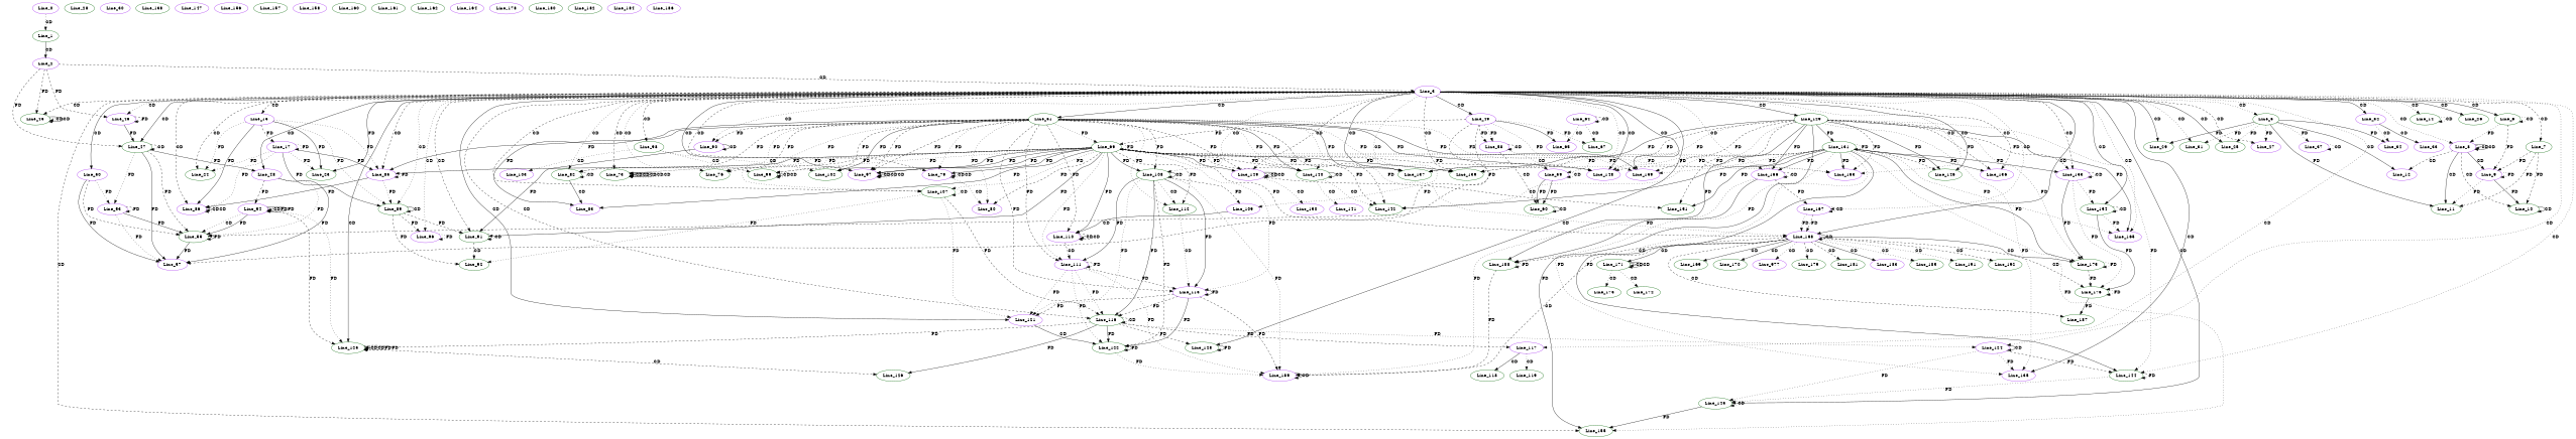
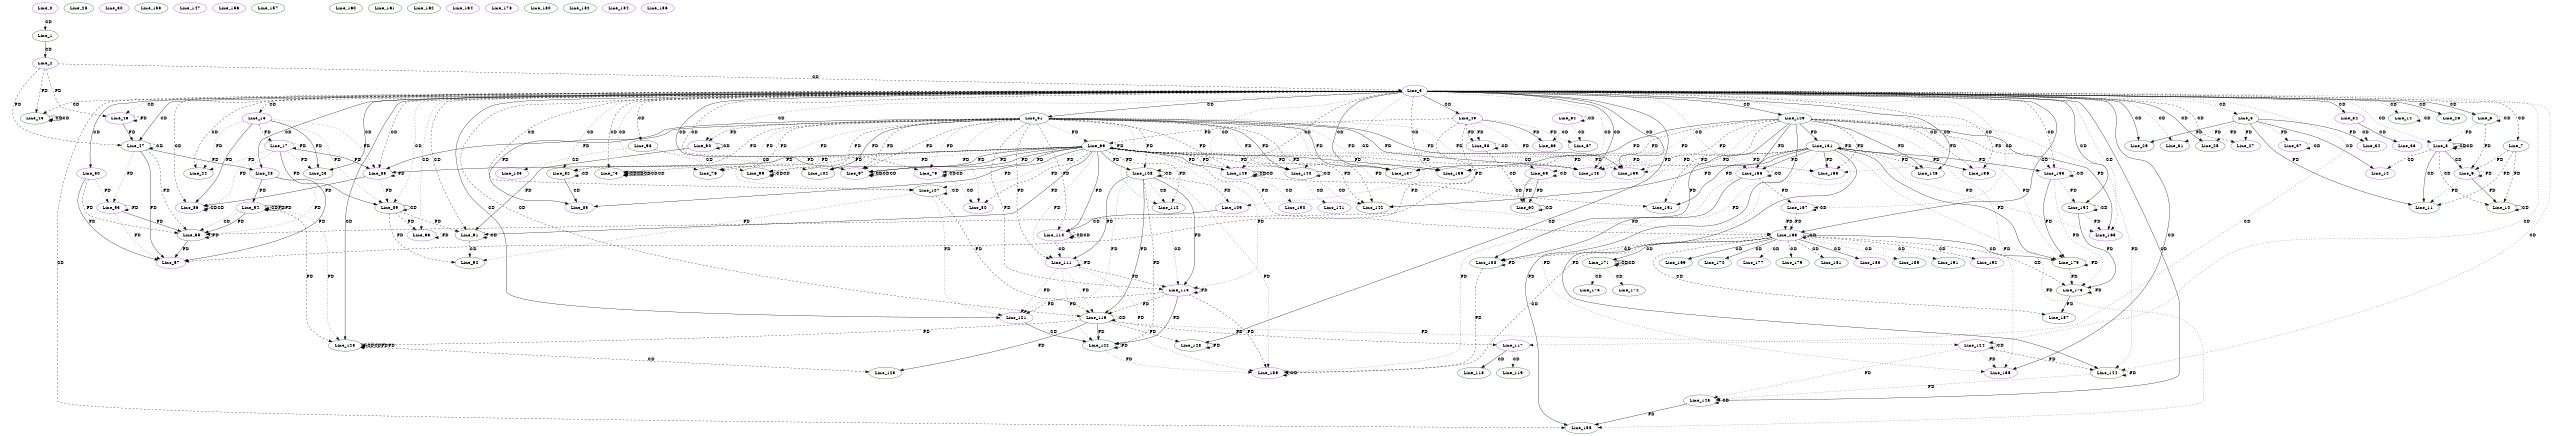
  digraph {
    node [color=darkgreen]
    edge [style=dotted]
    Line_0 [color=purple]
    Line_1
    Line_2 [color=purple]
    Line_3 [color=purple]
    Line_43
    Line_46 [color=purple]
    Line_47
    Line_5
    Line_6
    Line_7
    Line_8 [color=purple]
    Line_14
    Line_15 [color=purple]
    Line_23
    Line_24
    Line_25
    Line_26
    Line_27 [color=purple]
    Line_29
    Line_31
    Line_32 [color=purple]
    Line_48 [color=purple]
    Line_49 [color=purple]
    Line_50 [color=purple]
    Line_51
    Line_73
    Line_76
    Line_79 [color=purple]
    Line_82
    Line_85 [color=purple]
    Line_86 [color=purple]
    Line_89
    Line_90 [color=purple]
    Line_91
    Line_96 [color=purple]
    Line_97 [color=purple]
    Line_98
    Line_107
    Line_108
    Line_109 [color=purple]
    Line_116
    Line_117 [color=purple]
    Line_121 [color=purple]
    Line_124 [color=purple]
    Line_125
    Line_128
    Line_129
    Line_135 [color=purple]
    Line_136 [color=purple]
    Line_137
    Line_139
    Line_140
    Line_144
    Line_145
    Line_146
    Line_148 [color=purple]
    Line_149 [color=purple]
    Line_153 [color=purple]
    Line_154
    Line_155
    Line_159 [color=purple]
    Line_163 [color=purple]
    Line_165 [color=purple]
    Line_166 [color=purple]
    Line_167 [color=purple]
    Line_168 [color=purple]
    Line_53 [color=purple]
    Line_55
    Line_57 [color=purple]
    Line_11
    Line_12 [color=purple]
    Line_34 [color=purple]
    Line_37 [color=purple]
    Line_9 [color=purple]
    Line_10
    Line_17 [color=purple]
    Line_33 [color=purple]
    Line_54 [color=purple]
    Line_58 [color=purple]
    Line_59 [color=purple]
    Line_65 [color=purple]
    Line_67
    Line_69
    Line_80 [color=purple]
    Line_83 [color=purple]
    Line_99
    Line_102
    Line_110 [color=purple]
    Line_111 [color=purple]
    Line_112
    Line_113 [color=purple]
    Line_142
    Line_92
    Line_103 [color=purple]
    Line_122
    Line_189 [color=purple]
    Line_126
    Line_118
    Line_119
    Line_131
    Line_151
    Line_175
    Line_188
    Line_141 [color=purple]
    Line_150 [color=purple]
    Line_176
    Line_169
    Line_170
    Line_171
-   Line_177 [color=purple label=Line_977]
+   Line_177 [color=purple]
    Line_179
    Line_181
    Line_183 [color=purple]
    Line_185
    Line_187
    Line_191
-   Line_192
+   Line_192 [color=purple]
    Line_28
    Line_30 [color=purple]
    Line_60
    Line_64 [color=purple]
    Line_138
    Line_147 [color=purple]
    Line_156 [color=purple]
    Line_157
-   Line_158 [color=purple]
    Line_160
    Line_161
    Line_162
    Line_164 [color=purple]
    Line_172
    Line_173
    Line_178 [color=purple]
    Line_180
    Line_182
    Line_184 [color=purple]
    Line_186 [color=purple]
    Line_0 -> Line_1 [label=CD]
    Line_1 -> Line_2 [label=CD style=solid]
    Line_2 -> Line_3 [label=CD style=dashed]
    Line_2 -> Line_43 [label=FD style=dashed]
    Line_2 -> Line_46 [label=FD style=dashed]
    Line_2 -> Line_47 [label=FD style=dashed]
    Line_3 -> Line_43 [label=CD style=dashed]
    Line_3 -> Line_46 [label=CD]
    Line_3 -> Line_47 [label=CD style=solid]
    Line_3 -> Line_5 [label=CD]
    Line_3 -> Line_6 [label=CD style=solid]
    Line_3 -> Line_7 [label=CD style=dashed]
    Line_3 -> Line_8 [label=CD]
    Line_3 -> Line_14 [label=CD]
    Line_3 -> Line_15 [label=CD style=dashed]
-   Line_3 -> Line_23 [label=FD style=solid]
+   Line_3 -> Line_23 [label=CD style=solid]
    Line_3 -> Line_24 [label=CD style=dashed]
    Line_3 -> Line_25 [label=CD style=solid]
    Line_3 -> Line_26 [label=CD style=solid]
    Line_3 -> Line_27 [label=CD style=dashed]
    Line_3 -> Line_29 [label=CD style=solid]
    Line_3 -> Line_31 [label=CD]
    Line_3 -> Line_32 [label=CD style=solid]
    Line_3 -> Line_48 [label=CD style=solid]
    Line_3 -> Line_49 [label=CD style=solid]
    Line_3 -> Line_50 [label=CD style=solid]
    Line_3 -> Line_51 [label=CD style=solid]
    Line_3 -> Line_73 [label=CD style=dashed]
    Line_3 -> Line_76 [label=CD]
    Line_3 -> Line_79 [label=CD style=dashed]
    Line_3 -> Line_82 [label=CD]
    Line_3 -> Line_85 [label=CD style=dashed]
    Line_3 -> Line_86 [label=CD style=dashed]
    Line_3 -> Line_89 [label=CD]
    Line_3 -> Line_90 [label=CD]
    Line_3 -> Line_91 [label=CD style=dashed]
    Line_3 -> Line_96 [label=CD]
    Line_3 -> Line_97 [label=CD style=solid]
    Line_3 -> Line_98 [label=CD style=dashed]
    Line_3 -> Line_107 [label=CD style=dashed]
    Line_3 -> Line_108 [label=CD]
    Line_3 -> Line_109 [label=CD]
    Line_3 -> Line_116 [label=CD style=dashed]
    Line_3 -> Line_117 [label=CD]
    Line_3 -> Line_121 [label=CD style=solid]
    Line_3 -> Line_124 [label=CD]
    Line_3 -> Line_125 [label=CD style=solid]
    Line_3 -> Line_128 [label=CD style=solid]
    Line_3 -> Line_129 [label=CD style=solid]
    Line_3 -> Line_135 [label=CD style=solid]
    Line_3 -> Line_136 [label=CD style=dashed]
    Line_3 -> Line_137 [label=CD style=solid]
    Line_3 -> Line_139 [label=CD style=dashed]
    Line_3 -> Line_140 [label=CD]
    Line_3 -> Line_144 [label=CD]
    Line_3 -> Line_145 [label=CD style=solid]
    Line_3 -> Line_146 [label=CD style=solid]
    Line_3 -> Line_148 [label=CD style=solid]
    Line_3 -> Line_149 [label=CD style=dashed]
    Line_3 -> Line_153 [label=CD style=dashed]
    Line_3 -> Line_154 [label=CD style=solid]
    Line_3 -> Line_155 [label=CD style=dashed]
    Line_3 -> Line_159 [label=CD style=solid]
    Line_3 -> Line_163 [label=CD]
    Line_3 -> Line_165 [label=CD]
    Line_3 -> Line_166 [label=CD]
    Line_3 -> Line_167 [label=CD]
    Line_3 -> Line_168 [label=CD style=solid]
    Line_43 -> Line_43 [label=CD]
    Line_43 -> Line_43 [label=CD style=solid]
    Line_46 -> Line_46 [label=FD style=dashed]
    Line_46 -> Line_47 [label=FD style=solid]
    Line_47 -> Line_47 [label=CD style=dashed]
    Line_47 -> Line_48 [label=FD style=solid]
    Line_47 -> Line_53 [label=FD]
    Line_47 -> Line_55 [label=FD style=dashed]
    Line_47 -> Line_57 [label=FD style=solid]
    Line_5 -> Line_25 [label=FD]
    Line_5 -> Line_27 [label=FD]
    Line_5 -> Line_29 [label=FD style=solid]
    Line_5 -> Line_31 [label=FD]
    Line_5 -> Line_11 [label=FD style=solid]
    Line_5 -> Line_12 [label=CD style=solid]
    Line_5 -> Line_34 [label=FD style=solid]
    Line_5 -> Line_37 [label=FD]
    Line_6 -> Line_6 [label=CD]
    Line_6 -> Line_8 [label=FD]
    Line_6 -> Line_9 [label=FD style=dashed]
    Line_7 -> Line_11 [label=FD style=dashed]
    Line_7 -> Line_9 [label=FD style=dashed]
    Line_7 -> Line_10 [label=FD style=dashed]
    Line_8 -> Line_8 [label=CD style=dashed]
    Line_8 -> Line_8 [label=CD style=solid]
    Line_8 -> Line_11 [label=CD style=solid]
    Line_8 -> Line_12 [label=CD style=dashed]
    Line_8 -> Line_9 [label=CD style=solid]
    Line_8 -> Line_10 [label=CD style=dashed]
    Line_14 -> Line_14 [label=CD]
    Line_15 -> Line_23 [label=FD style=solid]
    Line_15 -> Line_24 [label=FD]
    Line_15 -> Line_85 [label=FD]
    Line_15 -> Line_86 [label=FD style=solid]
    Line_15 -> Line_89 [label=FD]
    Line_15 -> Line_17 [label=FD style=dashed]
    Line_32 -> Line_34 [label=CD]
    Line_32 -> Line_33 [label=CD style=solid]
    Line_48 -> Line_55 [label=FD]
    Line_48 -> Line_57 [label=FD style=solid]
-   Line_48 -> Line_54 [label=FD style=dashed]
+   Line_48 -> Line_54 [label=FD style=solid]
    Line_49 -> Line_55 [label=FD style=dashed]
    Line_49 -> Line_57 [label=FD style=dashed]
    Line_49 -> Line_58 [label=FD style=dashed]
    Line_49 -> Line_58 [label=FD]
    Line_49 -> Line_59 [label=FD]
    Line_49 -> Line_65 [label=FD style=solid]
    Line_49 -> Line_67 [label=FD]
    Line_49 -> Line_69 [label=FD style=dashed]
    Line_50 -> Line_53 [label=FD]
    Line_50 -> Line_55 [label=FD style=dashed]
    Line_50 -> Line_57 [label=FD style=solid]
    Line_51 -> Line_73 [label=FD]
    Line_51 -> Line_76 [label=FD style=dashed]
    Line_51 -> Line_79 [label=FD]
    Line_51 -> Line_82 [label=FD style=dashed]
    Line_51 -> Line_85 [label=FD style=solid]
    Line_51 -> Line_90 [label=FD style=dashed]
    Line_51 -> Line_97 [label=FD style=dashed]
    Line_51 -> Line_97 [label=FD style=dashed]
    Line_51 -> Line_107 [label=FD]
    Line_51 -> Line_108 [label=FD style=dashed]
    Line_51 -> Line_137 [label=FD style=solid]
    Line_51 -> Line_139 [label=FD]
    Line_51 -> Line_140 [label=FD]
    Line_51 -> Line_140 [label=FD style=solid]
    Line_51 -> Line_148 [label=FD style=solid]
    Line_51 -> Line_149 [label=FD style=dashed]
    Line_51 -> Line_159 [label=FD style=solid]
    Line_51 -> Line_163 [label=FD]
    Line_51 -> Line_168 [label=FD]
    Line_51 -> Line_69 [label=FD]
    Line_51 -> Line_80 [label=FD]
    Line_51 -> Line_83 [label=FD style=solid]
    Line_51 -> Line_99 [label=FD style=dashed]
    Line_51 -> Line_102 [label=FD style=solid]
    Line_51 -> Line_110 [label=FD style=dashed]
    Line_51 -> Line_111 [label=FD style=dashed]
    Line_51 -> Line_112 [label=FD]
    Line_51 -> Line_113 [label=FD style=dashed]
    Line_51 -> Line_142 [label=FD style=dashed]
    Line_73 -> Line_73 [label=CD style=solid]
    Line_73 -> Line_73 [label=CD]
    Line_73 -> Line_73 [label=CD style=solid]
    Line_73 -> Line_73 [label=CD style=solid]
    Line_73 -> Line_73 [label=CD]
    Line_79 -> Line_79 [label=CD]
    Line_79 -> Line_79 [label=CD]
    Line_79 -> Line_80 [label=CD]
    Line_82 -> Line_82 [label=CD style=dashed]
    Line_82 -> Line_83 [label=CD style=solid]
    Line_85 -> Line_85 [label=FD]
    Line_85 -> Line_86 [label=FD style=solid]
    Line_85 -> Line_89 [label=FD]
    Line_86 -> Line_86 [label=CD style=solid]
    Line_86 -> Line_86 [label=CD]
    Line_89 -> Line_89 [label=CD style=solid]
    Line_89 -> Line_91 [label=FD style=dashed]
    Line_89 -> Line_96 [label=FD style=dashed]
    Line_89 -> Line_92 [label=FD style=dashed]
    Line_90 -> Line_90 [label=CD style=solid]
    Line_90 -> Line_91 [label=FD style=solid]
    Line_91 -> Line_91 [label=CD style=dashed]
    Line_91 -> Line_92 [label=CD style=dashed]
    Line_96 -> Line_96 [label=FD]
    Line_97 -> Line_97 [label=CD style=dashed]
    Line_97 -> Line_97 [label=CD style=solid]
    Line_97 -> Line_97 [label=CD]
    Line_98 -> Line_99 [label=CD]
    Line_98 -> Line_102 [label=CD]
    Line_98 -> Line_103 [label=CD]
    Line_107 -> Line_107 [label=CD]
    Line_107 -> Line_116 [label=FD style=dashed]
    Line_107 -> Line_121 [label=FD]
    Line_107 -> Line_92 [label=FD]
    Line_108 -> Line_108 [label=CD style=solid]
    Line_108 -> Line_109 [label=FD style=dashed]
    Line_108 -> Line_116 [label=FD style=solid]
    Line_108 -> Line_121 [label=FD]
    Line_108 -> Line_111 [label=FD style=solid]
    Line_108 -> Line_112 [label=CD]
    Line_108 -> Line_113 [label=FD style=solid]
    Line_108 -> Line_122 [label=FD style=dashed]
    Line_108 -> Line_189 [label=FD]
    Line_109 -> Line_110 [label=CD style=solid]
    Line_116 -> Line_116 [label=CD style=dashed]
    Line_116 -> Line_117 [label=FD style=dashed]
    Line_116 -> Line_124 [label=FD]
    Line_116 -> Line_125 [label=FD style=dashed]
    Line_116 -> Line_128 [label=FD style=dashed]
    Line_116 -> Line_122 [label=FD style=solid]
    Line_116 -> Line_126 [label=FD style=solid]
    Line_117 -> Line_118 [label=CD style=solid]
    Line_117 -> Line_119 [label=CD]
    Line_121 -> Line_122 [label=CD style=solid]
    Line_124 -> Line_124 [label=CD style=solid]
    Line_124 -> Line_135 [label=FD]
    Line_124 -> Line_144 [label=FD style=dashed]
    Line_124 -> Line_145 [label=FD]
    Line_125 -> Line_125 [label=CD style=solid]
    Line_125 -> Line_125 [label=CD]
    Line_125 -> Line_125 [label=FD]
    Line_125 -> Line_125 [label=FD style=dashed]
    Line_125 -> Line_126 [label=CD style=dashed]
    Line_128 -> Line_128 [label=FD style=solid]
    Line_129 -> Line_135 [label=FD]
    Line_129 -> Line_136 [label=FD style=dashed]
    Line_129 -> Line_137 [label=FD style=solid]
    Line_129 -> Line_139 [label=FD style=dashed]
    Line_129 -> Line_144 [label=FD]
    Line_129 -> Line_146 [label=FD style=solid]
    Line_129 -> Line_148 [label=FD]
    Line_129 -> Line_153 [label=FD style=dashed]
    Line_129 -> Line_155 [label=FD style=solid]
    Line_129 -> Line_159 [label=FD style=dashed]
    Line_129 -> Line_163 [label=FD style=dashed]
    Line_129 -> Line_165 [label=FD style=solid]
    Line_129 -> Line_166 [label=FD style=solid]
    Line_129 -> Line_142 [label=FD]
    Line_129 -> Line_131 [label=FD style=solid]
    Line_129 -> Line_151 [label=FD style=dashed]
    Line_129 -> Line_175 [label=FD]
    Line_129 -> Line_188 [label=FD style=solid]
    Line_140 -> Line_140 [label=CD style=solid]
    Line_140 -> Line_142 [label=CD]
    Line_140 -> Line_141 [label=CD]
    Line_144 -> Line_144 [label=FD style=dashed]
    Line_144 -> Line_145 [label=FD]
    Line_145 -> Line_145 [label=CD]
    Line_145 -> Line_155 [label=FD style=solid]
    Line_149 -> Line_149 [label=CD style=dashed]
    Line_149 -> Line_149 [label=CD style=solid]
    Line_149 -> Line_151 [label=CD style=dashed]
    Line_149 -> Line_150 [label=CD]
    Line_153 -> Line_153 [label=CD style=dashed]
    Line_153 -> Line_154 [label=FD]
    Line_153 -> Line_175 [label=FD style=solid]
    Line_153 -> Line_176 [label=FD]
    Line_154 -> Line_154 [label=CD style=dashed]
    Line_154 -> Line_165 [label=FD]
    Line_154 -> Line_176 [label=FD style=solid]
    Line_166 -> Line_166 [label=CD style=dashed]
    Line_166 -> Line_167 [label=FD style=dashed]
    Line_166 -> Line_189 [label=FD]
    Line_166 -> Line_188 [label=FD style=solid]
    Line_167 -> Line_167 [label=CD]
    Line_167 -> Line_168 [label=FD]
    Line_167 -> Line_168 [label=FD style=dashed]
    Line_168 -> Line_168 [label=CD style=solid]
    Line_168 -> Line_189 [label=CD style=dashed]
    Line_168 -> Line_175 [label=CD style=solid]
    Line_168 -> Line_188 [label=CD style=dashed]
    Line_168 -> Line_176 [label=CD style=dashed]
    Line_168 -> Line_169 [label=CD style=solid]
    Line_168 -> Line_170 [label=CD style=solid]
    Line_168 -> Line_171 [label=CD style=solid]
    Line_168 -> Line_177 [label=CD]
    Line_168 -> Line_179 [label=CD style=dashed]
    Line_168 -> Line_181 [label=CD style=dashed]
    Line_168 -> Line_183 [label=CD style=solid]
    Line_168 -> Line_185 [label=CD]
    Line_168 -> Line_187 [label=CD style=dashed]
    Line_168 -> Line_191 [label=CD]
    Line_168 -> Line_192 [label=CD style=dashed]
    Line_53 -> Line_53 [label=FD style=dashed]
    Line_53 -> Line_55 [label=FD style=solid]
    Line_53 -> Line_57 [label=FD]
    Line_55 -> Line_55 [label=FD style=solid]
    Line_55 -> Line_57 [label=FD style=solid]
    Line_37 -> Line_37 [label=CD]
    Line_9 -> Line_11 [label=FD]
    Line_9 -> Line_9 [label=FD]
    Line_9 -> Line_10 [label=FD style=solid]
    Line_10 -> Line_10 [label=CD style=solid]
    Line_17 -> Line_23 [label=FD]
    Line_17 -> Line_24 [label=FD]
    Line_17 -> Line_85 [label=FD style=solid]
    Line_17 -> Line_86 [label=FD]
    Line_17 -> Line_89 [label=FD style=solid]
    Line_17 -> Line_17 [label=FD]
    Line_54 -> Line_125 [label=FD]
    Line_54 -> Line_125 [label=FD style=dashed]
    Line_54 -> Line_55 [label=CD]
    Line_54 -> Line_55 [label=FD style=solid]
    Line_54 -> Line_54 [label=CD style=dashed]
    Line_54 -> Line_54 [label=FD]
    Line_54 -> Line_54 [label=FD style=solid]
    Line_58 -> Line_58 [label=CD style=dashed]
    Line_58 -> Line_59 [label=CD]
    Line_58 -> Line_60 [label=CD style=dashed]
    Line_59 -> Line_59 [label=CD]
    Line_59 -> Line_60 [label=FD style=solid]
    Line_59 -> Line_60 [label=FD style=solid]
    Line_69 -> Line_73 [label=FD]
    Line_69 -> Line_76 [label=FD style=dashed]
    Line_69 -> Line_79 [label=FD style=solid]
    Line_69 -> Line_82 [label=FD]
    Line_69 -> Line_85 [label=FD style=solid]
    Line_69 -> Line_91 [label=FD style=solid]
    Line_69 -> Line_97 [label=FD style=solid]
    Line_69 -> Line_97 [label=FD style=solid]
    Line_69 -> Line_107 [label=FD]
    Line_69 -> Line_108 [label=FD style=solid]
    Line_69 -> Line_137 [label=FD]
    Line_69 -> Line_139 [label=FD style=solid]
    Line_69 -> Line_140 [label=FD style=dashed]
    Line_69 -> Line_140 [label=FD style=dashed]
    Line_69 -> Line_148 [label=FD style=dashed]
    Line_69 -> Line_149 [label=FD style=solid]
    Line_69 -> Line_159 [label=FD]
    Line_69 -> Line_163 [label=FD]
    Line_69 -> Line_168 [label=FD style=dashed]
    Line_69 -> Line_69 [label=FD]
    Line_69 -> Line_80 [label=FD style=dashed]
    Line_69 -> Line_83 [label=FD style=solid]
    Line_69 -> Line_99 [label=FD]
    Line_69 -> Line_102 [label=FD style=solid]
    Line_69 -> Line_110 [label=FD style=solid]
    Line_69 -> Line_111 [label=FD]
    Line_69 -> Line_112 [label=FD style=dashed]
    Line_69 -> Line_113 [label=FD]
    Line_69 -> Line_142 [label=FD style=dashed]
    Line_99 -> Line_99 [label=CD style=solid]
    Line_99 -> Line_99 [label=CD]
    Line_110 -> Line_110 [label=CD style=dashed]
    Line_110 -> Line_110 [label=CD style=dashed]
    Line_110 -> Line_111 [label=CD style=dashed]
    Line_111 -> Line_116 [label=FD]
    Line_111 -> Line_121 [label=FD]
    Line_111 -> Line_111 [label=FD style=dashed]
    Line_111 -> Line_113 [label=FD style=dashed]
    Line_111 -> Line_122 [label=FD]
    Line_111 -> Line_189 [label=FD]
    Line_112 -> Line_113 [label=CD]
    Line_113 -> Line_116 [label=FD style=dashed]
    Line_113 -> Line_121 [label=FD style=dashed]
    Line_113 -> Line_113 [label=FD style=solid]
    Line_113 -> Line_122 [label=FD style=solid]
    Line_113 -> Line_189 [label=FD style=dashed]
    Line_122 -> Line_122 [label=FD style=solid]
    Line_122 -> Line_189 [label=FD]
    Line_189 -> Line_189 [label=CD style=solid]
    Line_131 -> Line_135 [label=FD]
    Line_131 -> Line_136 [label=FD style=solid]
    Line_131 -> Line_137 [label=FD]
    Line_131 -> Line_139 [label=FD]
    Line_131 -> Line_144 [label=FD style=solid]
    Line_131 -> Line_146 [label=FD style=dashed]
    Line_131 -> Line_148 [label=FD style=dashed]
    Line_131 -> Line_153 [label=FD style=solid]
    Line_131 -> Line_155 [label=FD]
    Line_131 -> Line_159 [label=FD]
    Line_131 -> Line_163 [label=FD style=solid]
    Line_131 -> Line_165 [label=FD]
    Line_131 -> Line_166 [label=FD style=solid]
    Line_131 -> Line_142 [label=FD style=solid]
    Line_131 -> Line_131 [label=FD]
    Line_131 -> Line_151 [label=FD style=solid]
    Line_131 -> Line_175 [label=FD style=solid]
    Line_131 -> Line_188 [label=FD]
    Line_175 -> Line_175 [label=FD]
    Line_175 -> Line_176 [label=FD style=dashed]
    Line_188 -> Line_189 [label=FD style=dashed]
    Line_188 -> Line_188 [label=FD style=dashed]
    Line_176 -> Line_176 [label=FD]
    Line_176 -> Line_187 [label=FD style=solid]
    Line_171 -> Line_171 [label=CD style=solid]
    Line_171 -> Line_171 [label=CD style=solid]
    Line_171 -> Line_172 [label=CD]
    Line_171 -> Line_173 [label=CD]
    Line_60 -> Line_60 [label=CD style=solid]
    Line_64 -> Line_65 [label=CD]
    Line_64 -> Line_67 [label=CD]
    Line_64 -> Line_64 [label=CD style=dashed]
  }
